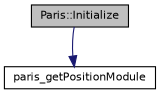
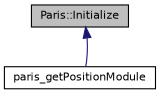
  digraph {
    rankdir=TB
    node [color=black fontname=Helvetica fontsize=10 shape=record style=filled]
    n1 [fillcolor=grey75 fontcolor=black height=0.2 label="Paris::Initialize" width=0.4]
    n2 [fillcolor=white height=0.2 label=paris_getPositionModule width=0.4]
-   n1 -> n2 [color=midnightblue fontname=Helvetica fontsize=10 labelfontname=Helvetica labelfontsize=10 style=solid]
+   n2 -> n1 [color=midnightblue fontname=Helvetica fontsize=10 labelfontname=Helvetica labelfontsize=10 style=solid]
  }
